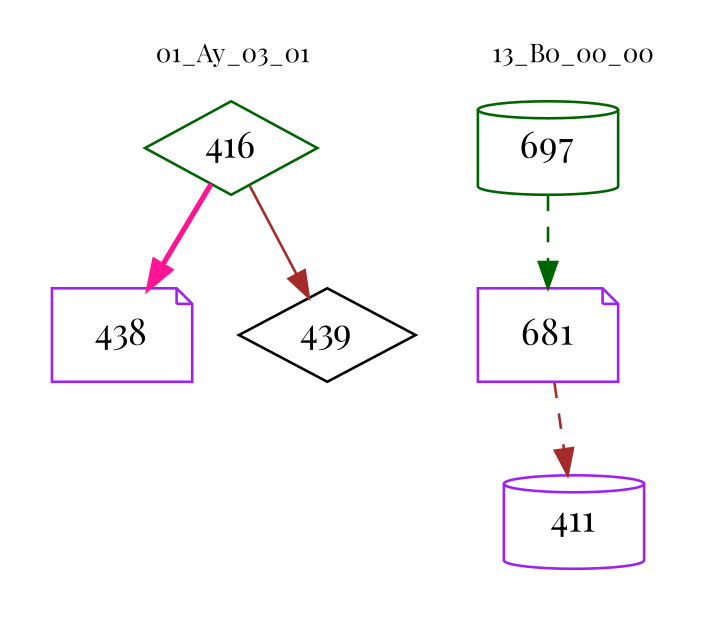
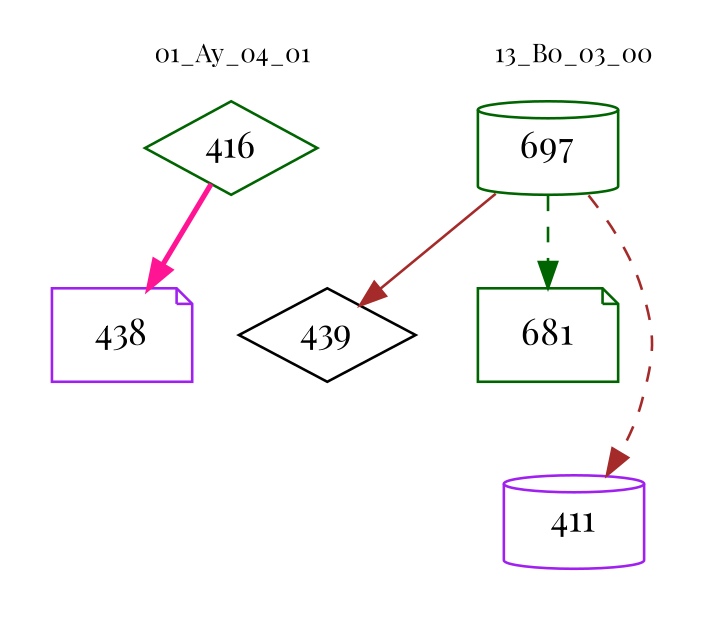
  digraph {
    fontname="Playfair Display"
    node [color=purple fontname="Playfair Display" shape=diamond]
    edge [color=brown fontname="Playfair Display" style=dashed]
    n1 [color=darkgreen label=416]
    n2 [color=black label=439]
    n3 [label=438 shape=note]
    n4 [color=darkgreen label=697 shape=cylinder]
-   n5 [label=681 shape=note]
+   n5 [color=darkgreen label=681 shape=note]
    n6 [label=411 shape=cylinder]
    subgraph cluster_1 {
      color=white
      fontsize=10
-     label="01_Ay_03_01"
+     label="01_Ay_04_01"
      n1
      n2
      n3
    }
    subgraph cluster_2 {
      color=white
      fontsize=10
-     label="13_B0_00_00"
+     label="13_B0_03_00"
      n4
      n5
      n6
    }
-   n1 -> n2 [style=solid]
+   n4 -> n2 [style=solid]
    n1 -> n3 [color=deeppink style=bold]
    n4 -> n5 [color=darkgreen]
-   n5 -> n6
+   n4 -> n6
  }
